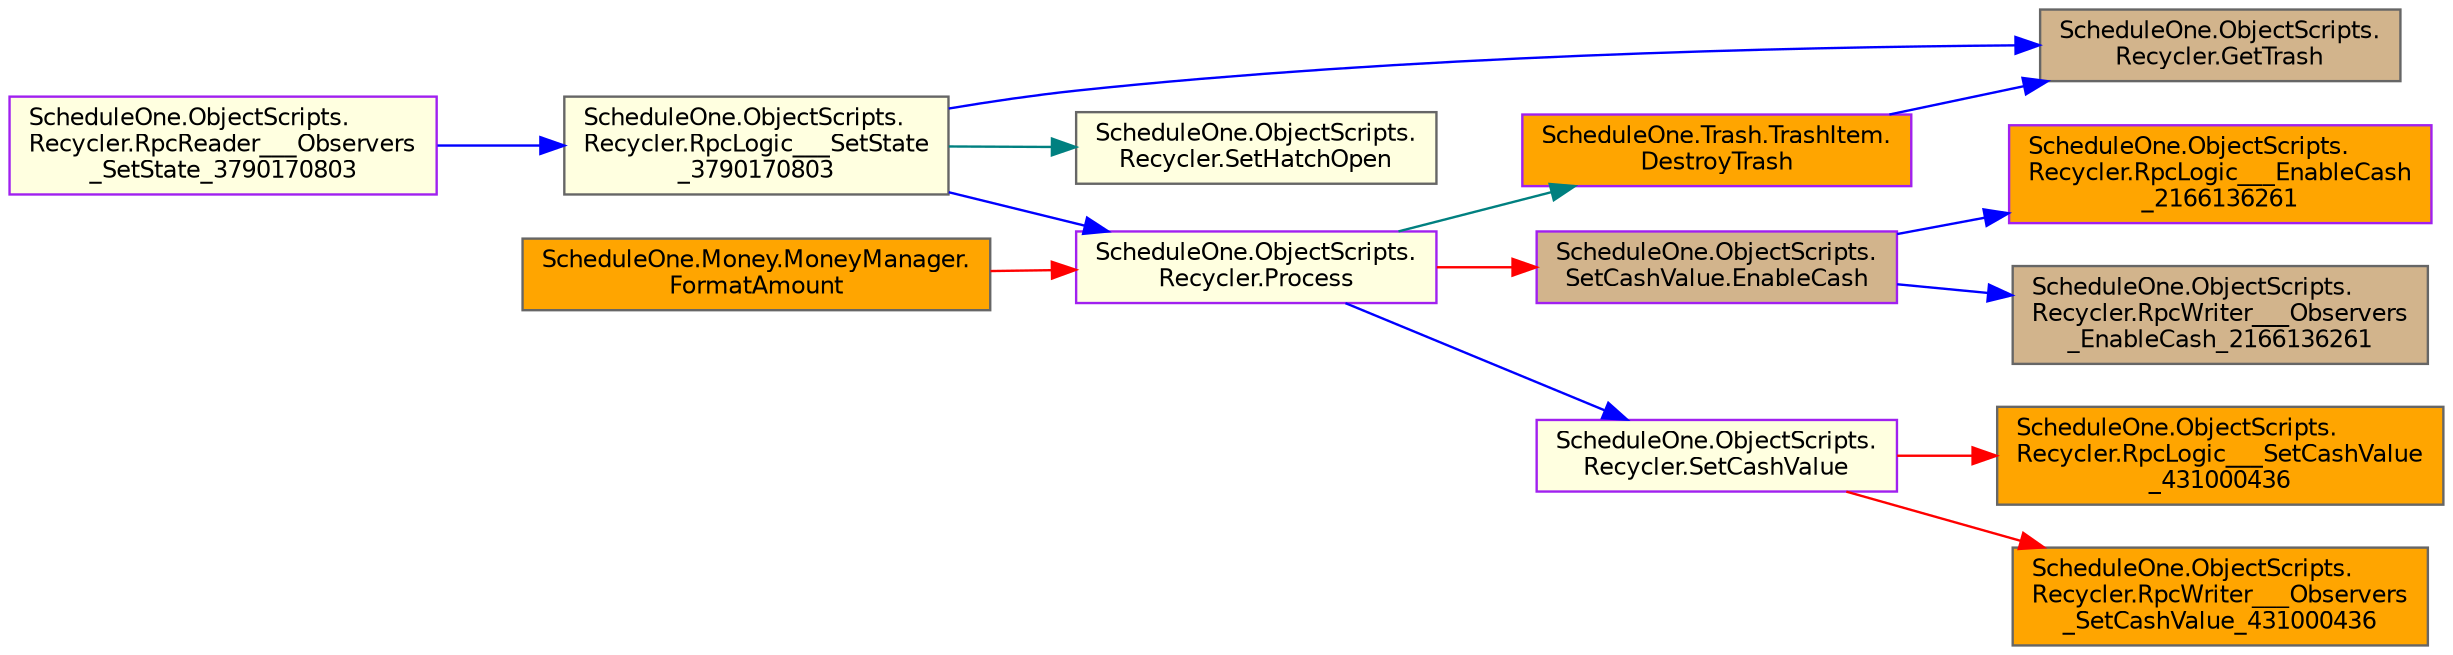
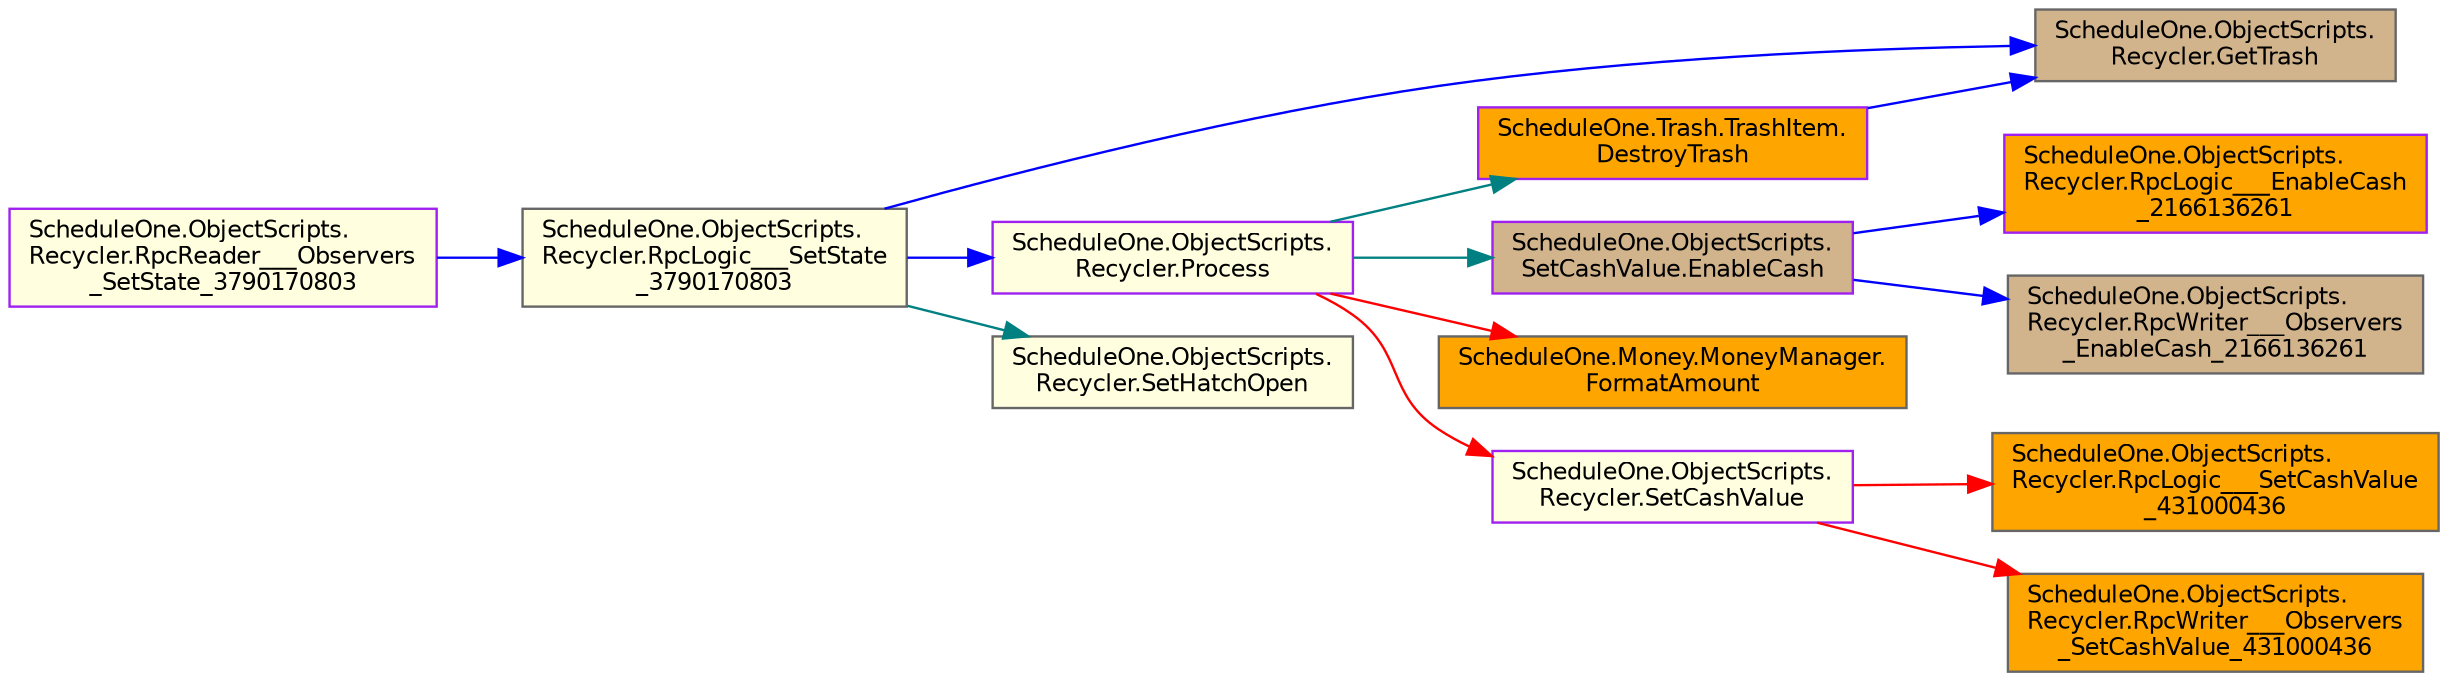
  digraph {
    rankdir=LR
    node [color=gray40 fillcolor=lightyellow fontname=Helvetica fontsize=10 shape=box style=filled]
    edge [color=blue fontname=Helvetica fontsize=10 labelfontname=Helvetica labelfontsize=10 style=solid]
    n1 [color=purple fontcolor=black height=0.2 label="ScheduleOne.ObjectScripts.\lRecycler.RpcReader___Observers\l_SetState_3790170803" width=0.4]
    n2 [height=0.2 label="ScheduleOne.ObjectScripts.\lRecycler.RpcLogic___SetState\l_3790170803" width=0.4]
    n3 [fillcolor=tan height=0.2 label="ScheduleOne.ObjectScripts.\lRecycler.GetTrash" width=0.4]
    n4 [color=purple height=0.2 label="ScheduleOne.ObjectScripts.\lRecycler.Process" width=0.4]
    n5 [height=0.2 label="ScheduleOne.ObjectScripts.\lRecycler.SetHatchOpen" width=0.4]
    n6 [color=purple fillcolor=orange height=0.2 label="ScheduleOne.Trash.TrashItem.\lDestroyTrash" width=0.4]
    n7 [color=purple fillcolor=tan height=0.2 label="ScheduleOne.ObjectScripts.\lSetCashValue.EnableCash" width=0.4]
    n8 [fillcolor=orange height=0.2 label="ScheduleOne.Money.MoneyManager.\lFormatAmount" width=0.4]
    n9 [color=purple height=0.2 label="ScheduleOne.ObjectScripts.\lRecycler.SetCashValue" width=0.4]
    n10 [color=purple fillcolor=orange height=0.2 label="ScheduleOne.ObjectScripts.\lRecycler.RpcLogic___EnableCash\l_2166136261" width=0.4]
    n11 [fillcolor=tan height=0.2 label="ScheduleOne.ObjectScripts.\lRecycler.RpcWriter___Observers\l_EnableCash_2166136261" width=0.4]
    n12 [fillcolor=orange height=0.2 label="ScheduleOne.ObjectScripts.\lRecycler.RpcLogic___SetCashValue\l_431000436" width=0.4]
    n13 [fillcolor=orange height=0.2 label="ScheduleOne.ObjectScripts.\lRecycler.RpcWriter___Observers\l_SetCashValue_431000436" width=0.4]
    n1 -> n2
    n2 -> n3
    n2 -> n4
    n2 -> n5 [color=teal]
    n4 -> n6 [color=teal]
-   n4 -> n7 [color=red]
-   n8 -> n4 [color=red]
-   n4 -> n9
+   n4 -> n7 [color=teal]
+   n4 -> n8 [color=red]
+   n4 -> n9 [color=red]
    n6 -> n3
    n7 -> n10
    n7 -> n11
    n9 -> n12 [color=red]
    n9 -> n13 [color=red]
  }
